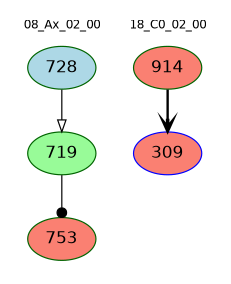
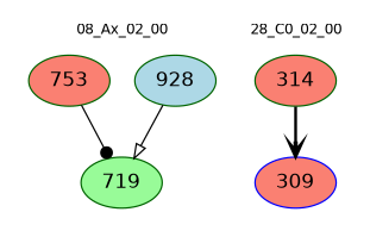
  digraph {
    fontname="DejaVu Sans"
    node [color=darkgreen fillcolor=salmon fontname="DejaVu Sans" style=filled]
    edge [color=black fontname="DejaVu Sans" style=solid]
-   n1 [fillcolor=lightblue label=728]
+   n1 [fillcolor=lightblue label=928]
    n2 [fillcolor=palegreen label=719]
    n3 [label=753]
-   n4 [label=914]
+   n4 [label=314]
    n5 [color=blue label=309]
    subgraph cluster_1 {
      color=white
      fontsize=10
      label="08_Ax_02_00"
      n1
      n2
      n3
    }
    subgraph cluster_2 {
      color=white
      fontsize=10
-     label="18_C0_02_00"
+     label="28_C0_02_00"
      n4
      n5
    }
    n1 -> n2 [arrowhead=onormal]
-   n2 -> n3 [arrowhead=dot]
+   n3 -> n2 [arrowhead=dot]
    n4 -> n5 [arrowhead=vee style=bold]
  }
